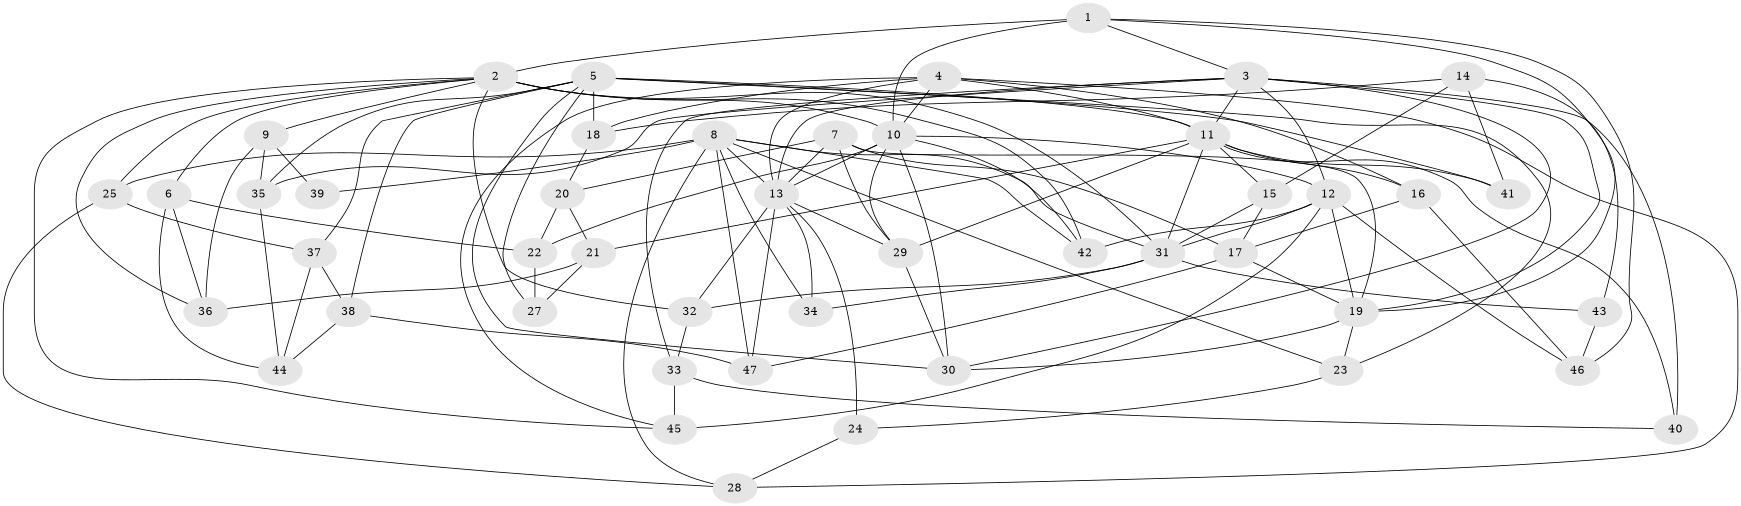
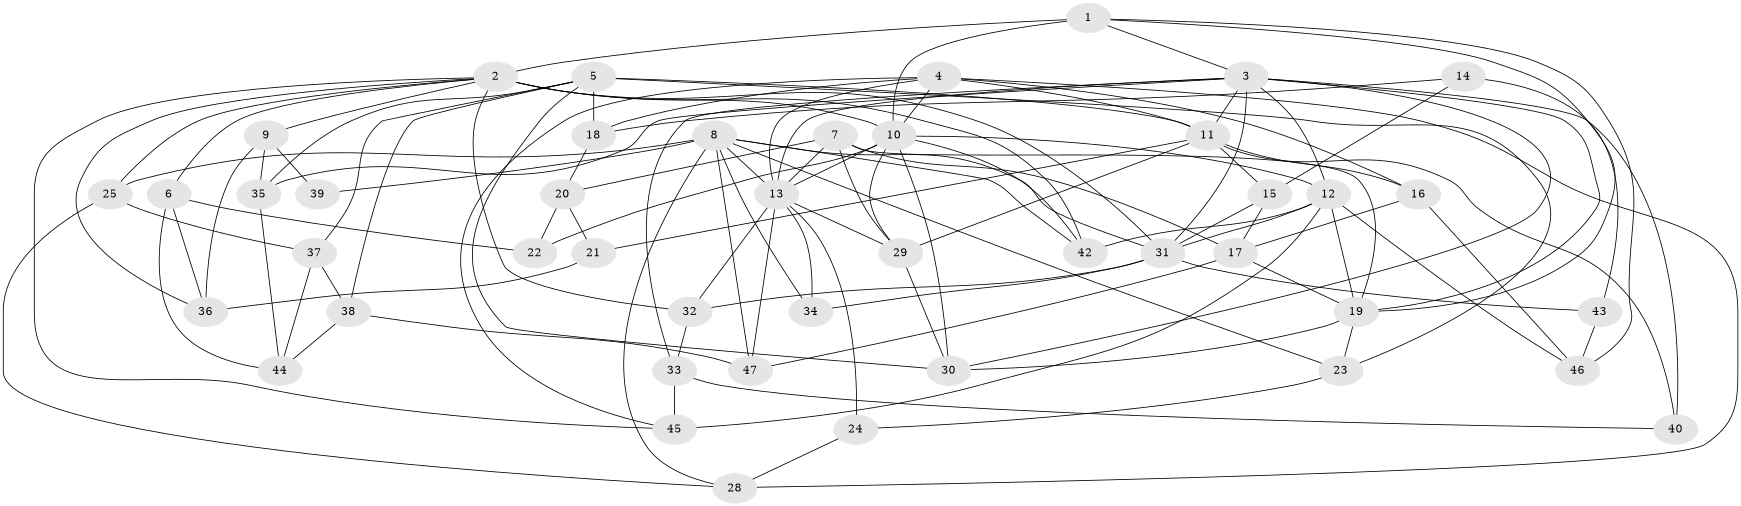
  graph {
    node [color=gray90 style=filled]
    edge [weight=1.0]
    1
    2
    3
    10
    19
    46
    6
    9
    25
    31
    32
    36
    42
    45
    11
    12
    13
    30
    33
    35
    40
    22
    29
    23
    44
    39
    28
    37
    34
    43
    16
-   41
    15
    21
    47
    24
    4
    18
    17
    20
    5
-   27
    38
    7
    8
    14
    1 -- 2
    1 -- 3
    1 -- 10 [weight=2.0]
    1 -- 19
    1 -- 46
    2 -- 10 [weight=2.0]
    2 -- 6
    2 -- 9
    2 -- 25
    2 -- 31 [weight=2.0]
    2 -- 32
    2 -- 36
    2 -- 42
    2 -- 45
    3 -- 19
-   11 -- 31
+   3 -- 31
    3 -- 11 [weight=2.0]
    3 -- 12 [weight=2.0]
    3 -- 13
    3 -- 30
    3 -- 33
    3 -- 35
    3 -- 40
    10 -- 42
    10 -- 12
    10 -- 13
    10 -- 30 [weight=2.0]
    10 -- 22
    10 -- 29
    19 -- 30
    19 -- 23
    6 -- 36
    6 -- 22
    6 -- 44
    9 -- 36
    9 -- 35
    9 -- 39
    25 -- 28
    25 -- 37
    31 -- 32
    31 -- 34 [weight=2.0]
    31 -- 43
    32 -- 33
    11 -- 40
    11 -- 29
    11 -- 16 [weight=2.0]
-   11 -- 41
    11 -- 15
    11 -- 21
    12 -- 19
    12 -- 46
    12 -- 31
    12 -- 42
    12 -- 45
    13 -- 32
    13 -- 29
    13 -- 34
    13 -- 47
    13 -- 24
    33 -- 45
    33 -- 40
    35 -- 44
-   22 -- 27
    29 -- 30
    23 -- 24
    37 -- 44
    37 -- 38
    43 -- 46
    16 -- 46
    16 -- 17
    15 -- 31
    15 -- 17
    21 -- 36
-   21 -- 27
    24 -- 28
    4 -- 10
    4 -- 45
    4 -- 11
    4 -- 13 [weight=2.0]
    4 -- 28
    4 -- 16
    4 -- 18
    18 -- 20
    17 -- 19 [weight=2.0]
    17 -- 47
    20 -- 22
    20 -- 21
    5 -- 11 [weight=2.0]
    5 -- 30
    5 -- 35
    5 -- 23
    5 -- 37
-   5 -- 41 [weight=2.0]
    5 -- 18
-   5 -- 27
    5 -- 38
    38 -- 44
    38 -- 47
    7 -- 19
    7 -- 13 [weight=2.0]
    7 -- 29 [weight=2.0]
    7 -- 17
    7 -- 20
    8 -- 25
    8 -- 31
    8 -- 42
    8 -- 13
    8 -- 23
    8 -- 39 [weight=2.0]
    8 -- 28
    8 -- 34
    8 -- 47
    14 -- 43
-   14 -- 41
    14 -- 15
    14 -- 18
  }
